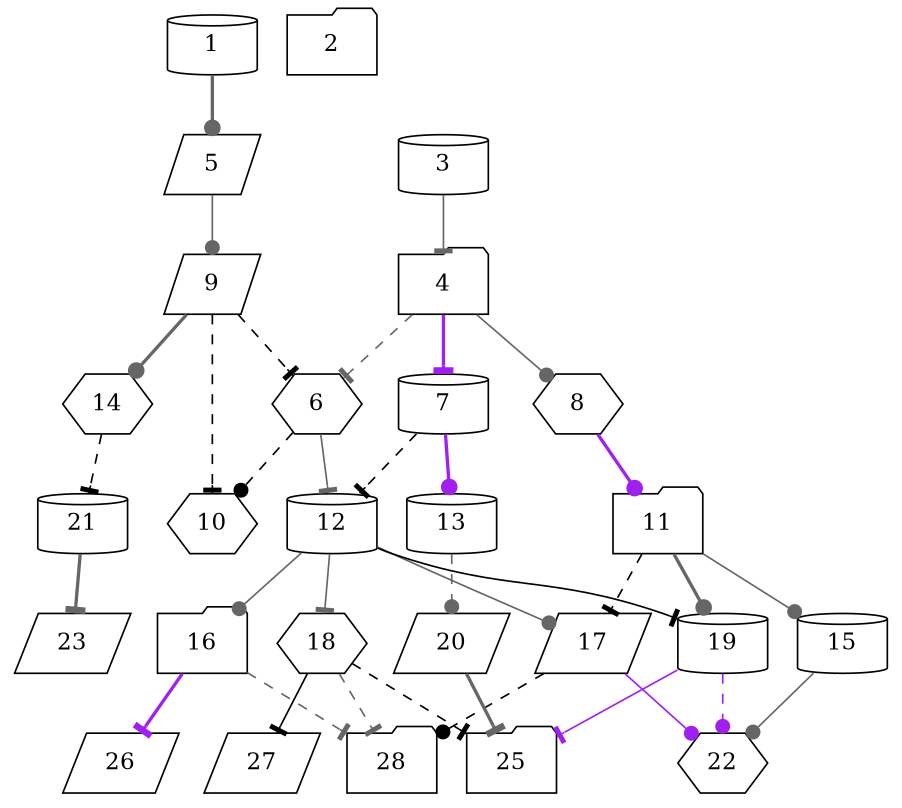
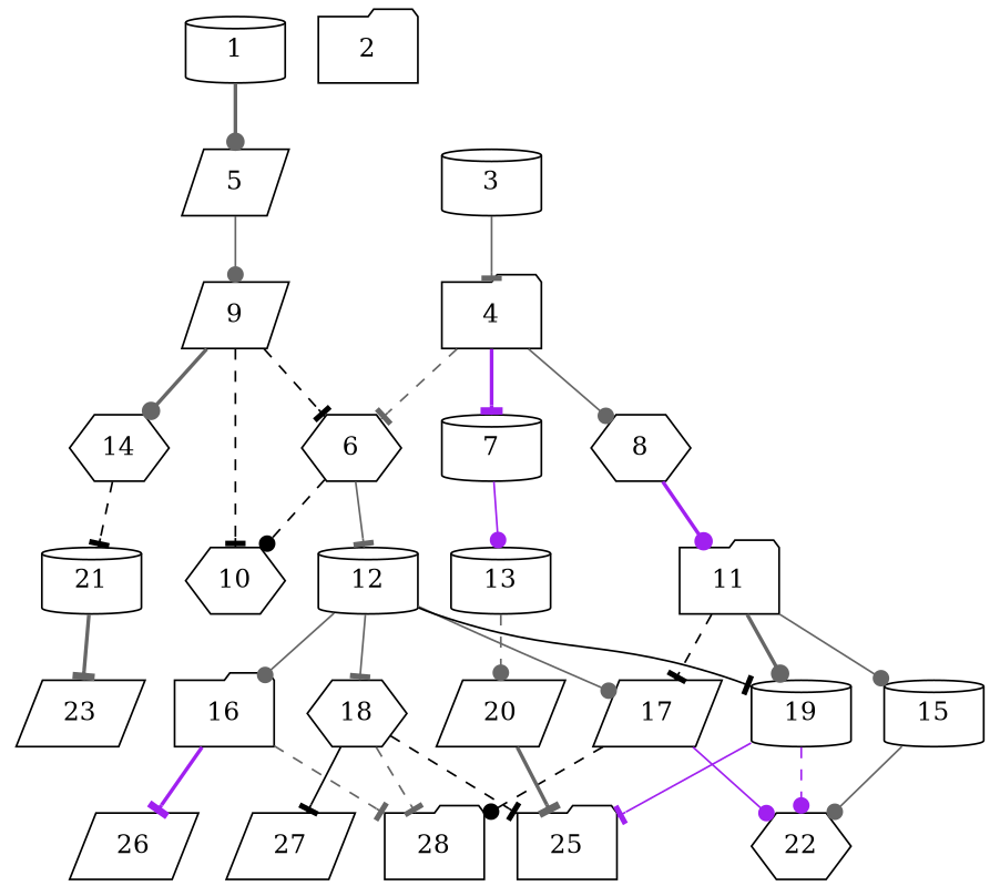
  digraph {
    node [alpha=0.19 shape=cylinder]
    edge [arrowhead=tee color=gray40 style=solid]
    1 [alpha=0.16 expect_size=149447629027899008]
    5 [alpha=0.03 expect_size=4333738081745108992 shape=parallelogram]
    9 [alpha=0.01 expect_size=1129058357818154 shape=parallelogram]
    6 [expect_size=1214375835861104 shape=hexagon]
    10 [expect_size=332563585134794752 shape=hexagon]
    14 [alpha=0.03 expect_size=10602493413817319424 shape=hexagon]
    2 [alpha=0.18 expect_size=3687388020208892 shape=folder]
    3 [alpha=0.15 expect_size=573957928933647936]
    4 [alpha=0.02 expect_size=39069631381504000000 shape=folder]
    7 [alpha=0.07 expect_size=206287592222621696000]
    8 [alpha=0.09 expect_size=755816947874944512 shape=hexagon]
    12 [expect_size=7551465935935737]
    13 [alpha=0.17 expect_size=190296144294821888]
    11 [alpha=0.10 expect_size=5139107271028946 shape=folder]
    17 [alpha=0.16 expect_size=8102819326897997 shape=parallelogram]
    19 [alpha=0.15 expect_size=276116713878832807936]
    16 [alpha=0.06 expect_size=6890992087740275 shape=folder]
    18 [expect_size=285090988542937824 shape=hexagon]
    20 [alpha=0.14 expect_size=124838462051587 shape=parallelogram]
    15 [alpha=0.18 expect_size=11053627405207436]
    21 [alpha=0.20 expect_size=332431682299835776]
    22 [alpha=0.01 expect_size=3630316259536535552 shape=hexagon]
    n23 [alpha=0.06 expect_size=78004674006284944 label=28 shape=folder]
    25 [alpha=0.15 expect_size=266208448958196896 shape=folder]
    26 [alpha=0.13 expect_size=101851338143675973632 shape=parallelogram]
    27 [alpha=0.10 expect_size=819264207461835 shape=parallelogram]
    23 [alpha=0.14 expect_size=335558479970304000 shape=parallelogram]
    1 -> 5 [arrowhead=dot style=bold]
    5 -> 9 [arrowhead=dot]
    9 -> 6 [color=black style=dashed]
    9 -> 10 [color=black style=dashed]
    9 -> 14 [arrowhead=dot style=bold]
    6 -> 10 [arrowhead=dot color=black style=dashed]
    6 -> 12
    14 -> 21 [color=black style=dashed]
    3 -> 4
    4 -> 6 [style=dashed]
    4 -> 7 [color=purple style=bold]
    4 -> 8 [arrowhead=dot]
-   7 -> 12 [color=black style=dashed]
-   7 -> 13 [arrowhead=dot color=purple style=bold]
+   7 -> 13 [arrowhead=dot color=purple]
    8 -> 11 [arrowhead=dot color=purple style=bold]
    12 -> 17 [arrowhead=dot]
    12 -> 19 [color=black]
    12 -> 16 [arrowhead=dot]
    12 -> 18
    13 -> 20 [arrowhead=dot style=dashed]
    11 -> 17 [color=black style=dashed]
    11 -> 19 [arrowhead=dot style=bold]
    11 -> 15 [arrowhead=dot]
    17 -> 22 [arrowhead=dot color=purple]
    17 -> n23 [arrowhead=dot color=black style=dashed]
    19 -> 22 [arrowhead=dot color=purple style=dashed]
    19 -> 25 [color=purple]
    16 -> n23 [style=dashed]
    16 -> 26 [color=purple style=bold]
    18 -> n23 [style=dashed]
    18 -> 25 [color=black style=dashed]
    18 -> 27 [color=black]
    20 -> 25 [style=bold]
    15 -> 22 [arrowhead=dot]
    21 -> 23 [style=bold]
  }
